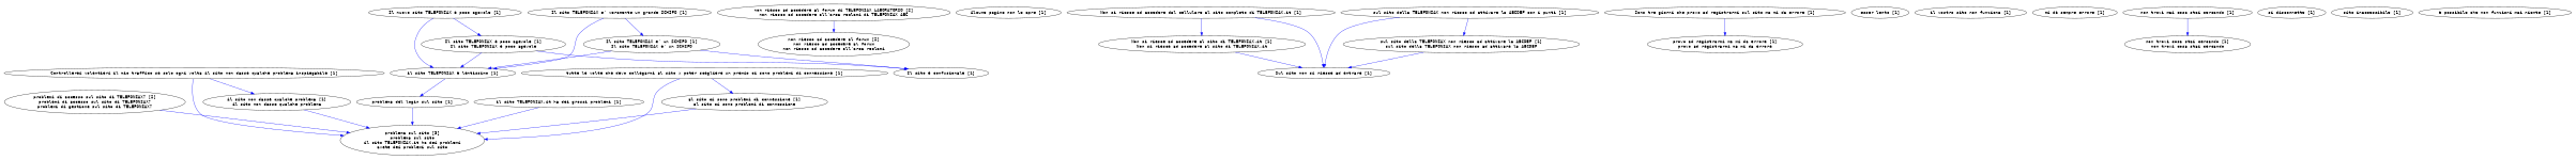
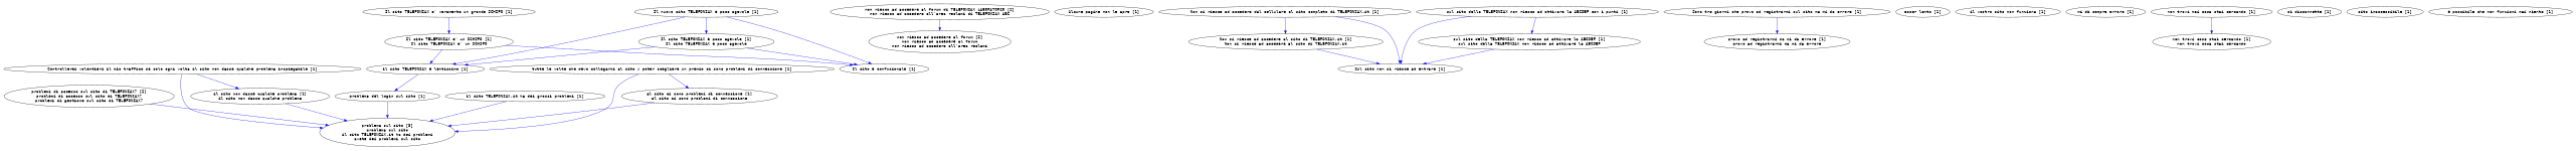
  digraph {
    fontname="DejaVu Sans Mono"
    node [fontname="DejaVu Sans Mono"]
    edge [color=blue fontname="DejaVu Sans Mono"]
    "problemi di accesso sul sito di TELEFONIAX? [2]\nproblemi di accesso sul sito di TELEFONIAX?\nproblemi di gestione sul sito di TELEFONIAX?"
    "problema sul sito [3]\nproblema sul sito\nil sito TELEFONIAX.it ha dei problemi\navete dei problemi sul sito"
    "non riesco ad accedere al forum di TELEFONIAX LABORATORIO [2]\nnon riesco ad accedere all'area reclami di TELEFONIAX ABC"
    "non riesco ad accedere al forum [2]\nnon riesco ad accedere al forum\nnon riesco ad accedere all'area reclami"
    "Alcune pagine non le apre [1]"
    "il sito non dasse qualche problema [1]\nil sito non dasse qualche problema"
    "Controllerei volentieri il mio traffico se solo ogni volta il sito non dasse qualche problema inspiegabile [1]"
    "Il sito TELEFONIAX è poco agevole [1]\nIl sito TELEFONIAX è poco agevole"
    "Il sito è confusionale [1]"
    "il sito TELEFONIAX è lentissimo [1]"
    "problema del login sul sito [1]"
    "Il nuovo sito TELEFONIAX è poco agevole [1]"
    "Il sito TELEFONIAX e' un SCHIFO [1]\nIl sito TELEFONIAX e' un SCHIFO"
    "Il sito TELEFONIAX e' veramente un grande SCHIFO [1]"
    "Non si riesce ad accedere al sito di TELEFONIAX.it [1]\nNon si riesce ad accedere al sito di TELEFONIAX.it"
    "Sul sito non si riesce ad entrare [1]"
    "Non si riesce ad accedere dal cellulare al sito completo di TELEFONIAX.it [1]"
    "Sono tre giorni che provo ad registrarmi sul sito ma mi da errore [1]"
    "provo ad registrarmi ma mi da errore [1]\nprovo ad registrarmi ma mi da errore"
    "esser lento [1]"
    "il sito TELEFONIAX.it ha dei grossi problemi [1]"
    "il vostro sito non funziona [1]"
    "mi dà sempre errore [1]"
    "non trovi mai cosa stai cercando [1]"
    "non trovi cosa stai cercando [1]\nnon trovi cosa stai cercando"
    "si disconnette [1]"
    "sito inaccessibile [1]"
    "sul sito della TELEFONIAX non riesco ad attivare la ABCDEF [1]\nsul sito della TELEFONIAX non riesco ad attivare la ABCDEF"
    "sul sito della TELEFONIAX non riesco ad attivare la ABCDEF con i punti [1]"
    "al sito ci sono problemi di connessione [1]\nal sito ci sono problemi di connessione"
    "tutte le volte che devo collegarmi al sito x poter scegliere un premio ci sono problemi di connessione [1]"
    "è possibile che non funzioni mai niente [1]"
    "problemi di accesso sul sito di TELEFONIAX? [2]\nproblemi di accesso sul sito di TELEFONIAX?\nproblemi di gestione sul sito di TELEFONIAX?" -> "problema sul sito [3]\nproblema sul sito\nil sito TELEFONIAX.it ha dei problemi\navete dei problemi sul sito"
    "non riesco ad accedere al forum di TELEFONIAX LABORATORIO [2]\nnon riesco ad accedere all'area reclami di TELEFONIAX ABC" -> "non riesco ad accedere al forum [2]\nnon riesco ad accedere al forum\nnon riesco ad accedere all'area reclami"
    "il sito non dasse qualche problema [1]\nil sito non dasse qualche problema" -> "problema sul sito [3]\nproblema sul sito\nil sito TELEFONIAX.it ha dei problemi\navete dei problemi sul sito"
    "Controllerei volentieri il mio traffico se solo ogni volta il sito non dasse qualche problema inspiegabile [1]" -> "problema sul sito [3]\nproblema sul sito\nil sito TELEFONIAX.it ha dei problemi\navete dei problemi sul sito"
    "Controllerei volentieri il mio traffico se solo ogni volta il sito non dasse qualche problema inspiegabile [1]" -> "il sito non dasse qualche problema [1]\nil sito non dasse qualche problema"
    "Il sito TELEFONIAX è poco agevole [1]\nIl sito TELEFONIAX è poco agevole" -> "Il sito è confusionale [1]"
    "Il sito TELEFONIAX è poco agevole [1]\nIl sito TELEFONIAX è poco agevole" -> "il sito TELEFONIAX è lentissimo [1]"
    "il sito TELEFONIAX è lentissimo [1]" -> "problema del login sul sito [1]"
    "problema del login sul sito [1]" -> "problema sul sito [3]\nproblema sul sito\nil sito TELEFONIAX.it ha dei problemi\navete dei problemi sul sito"
    "Il nuovo sito TELEFONIAX è poco agevole [1]" -> "Il sito TELEFONIAX è poco agevole [1]\nIl sito TELEFONIAX è poco agevole"
+   "Il nuovo sito TELEFONIAX è poco agevole [1]" -> "Il sito è confusionale [1]"
    "Il nuovo sito TELEFONIAX è poco agevole [1]" -> "il sito TELEFONIAX è lentissimo [1]"
    "Il sito TELEFONIAX e' un SCHIFO [1]\nIl sito TELEFONIAX e' un SCHIFO" -> "Il sito è confusionale [1]"
    "Il sito TELEFONIAX e' un SCHIFO [1]\nIl sito TELEFONIAX e' un SCHIFO" -> "il sito TELEFONIAX è lentissimo [1]"
-   "Il sito TELEFONIAX e' veramente un grande SCHIFO [1]" -> "il sito TELEFONIAX è lentissimo [1]"
    "Il sito TELEFONIAX e' veramente un grande SCHIFO [1]" -> "Il sito TELEFONIAX e' un SCHIFO [1]\nIl sito TELEFONIAX e' un SCHIFO"
    "Non si riesce ad accedere al sito di TELEFONIAX.it [1]\nNon si riesce ad accedere al sito di TELEFONIAX.it" -> "Sul sito non si riesce ad entrare [1]"
    "Non si riesce ad accedere dal cellulare al sito completo di TELEFONIAX.it [1]" -> "Non si riesce ad accedere al sito di TELEFONIAX.it [1]\nNon si riesce ad accedere al sito di TELEFONIAX.it"
    "Non si riesce ad accedere dal cellulare al sito completo di TELEFONIAX.it [1]" -> "Sul sito non si riesce ad entrare [1]"
    "Sono tre giorni che provo ad registrarmi sul sito ma mi da errore [1]" -> "provo ad registrarmi ma mi da errore [1]\nprovo ad registrarmi ma mi da errore"
    "il sito TELEFONIAX.it ha dei grossi problemi [1]" -> "problema sul sito [3]\nproblema sul sito\nil sito TELEFONIAX.it ha dei problemi\navete dei problemi sul sito"
    "non trovi mai cosa stai cercando [1]" -> "non trovi cosa stai cercando [1]\nnon trovi cosa stai cercando"
    "sul sito della TELEFONIAX non riesco ad attivare la ABCDEF [1]\nsul sito della TELEFONIAX non riesco ad attivare la ABCDEF" -> "Sul sito non si riesce ad entrare [1]"
    "sul sito della TELEFONIAX non riesco ad attivare la ABCDEF con i punti [1]" -> "Sul sito non si riesce ad entrare [1]"
    "sul sito della TELEFONIAX non riesco ad attivare la ABCDEF con i punti [1]" -> "sul sito della TELEFONIAX non riesco ad attivare la ABCDEF [1]\nsul sito della TELEFONIAX non riesco ad attivare la ABCDEF"
    "al sito ci sono problemi di connessione [1]\nal sito ci sono problemi di connessione" -> "problema sul sito [3]\nproblema sul sito\nil sito TELEFONIAX.it ha dei problemi\navete dei problemi sul sito"
    "tutte le volte che devo collegarmi al sito x poter scegliere un premio ci sono problemi di connessione [1]" -> "problema sul sito [3]\nproblema sul sito\nil sito TELEFONIAX.it ha dei problemi\navete dei problemi sul sito"
    "tutte le volte che devo collegarmi al sito x poter scegliere un premio ci sono problemi di connessione [1]" -> "al sito ci sono problemi di connessione [1]\nal sito ci sono problemi di connessione"
  }
